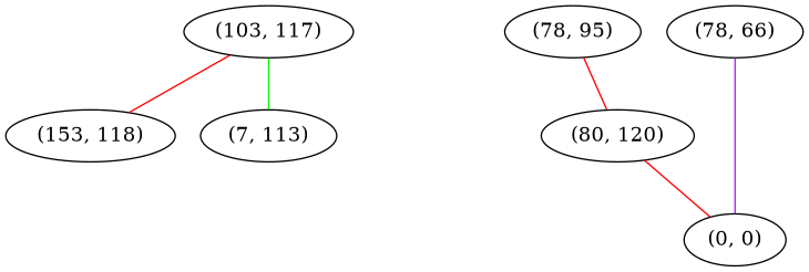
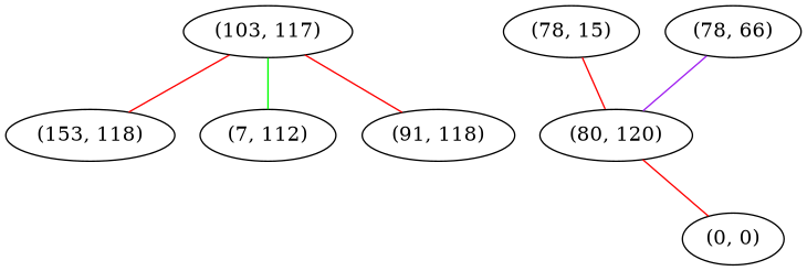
  graph {
    edge [color=red weight=1]
    n1 [label="(153, 118)"]
    "(103, 117)"
-   "(7, 113)"
-   "(78, 95)"
+   "(7, 113)" [label="(7, 112)"]
+   "(91, 118)"
+   "(78, 95)" [label="(78, 15)"]
    "(80, 120)"
    "(78, 66)"
    "(0, 0)"
    "(103, 117)" -- n1
    "(103, 117)" -- "(7, 113)" [color=green weight=2]
+   "(103, 117)" -- "(91, 118)"
    "(78, 95)" -- "(80, 120)"
    "(80, 120)" -- "(0, 0)"
-   "(78, 66)" -- "(0, 0)" [color=purple weight=4]
+   "(78, 66)" -- "(80, 120)" [color=purple weight=4]
  }
